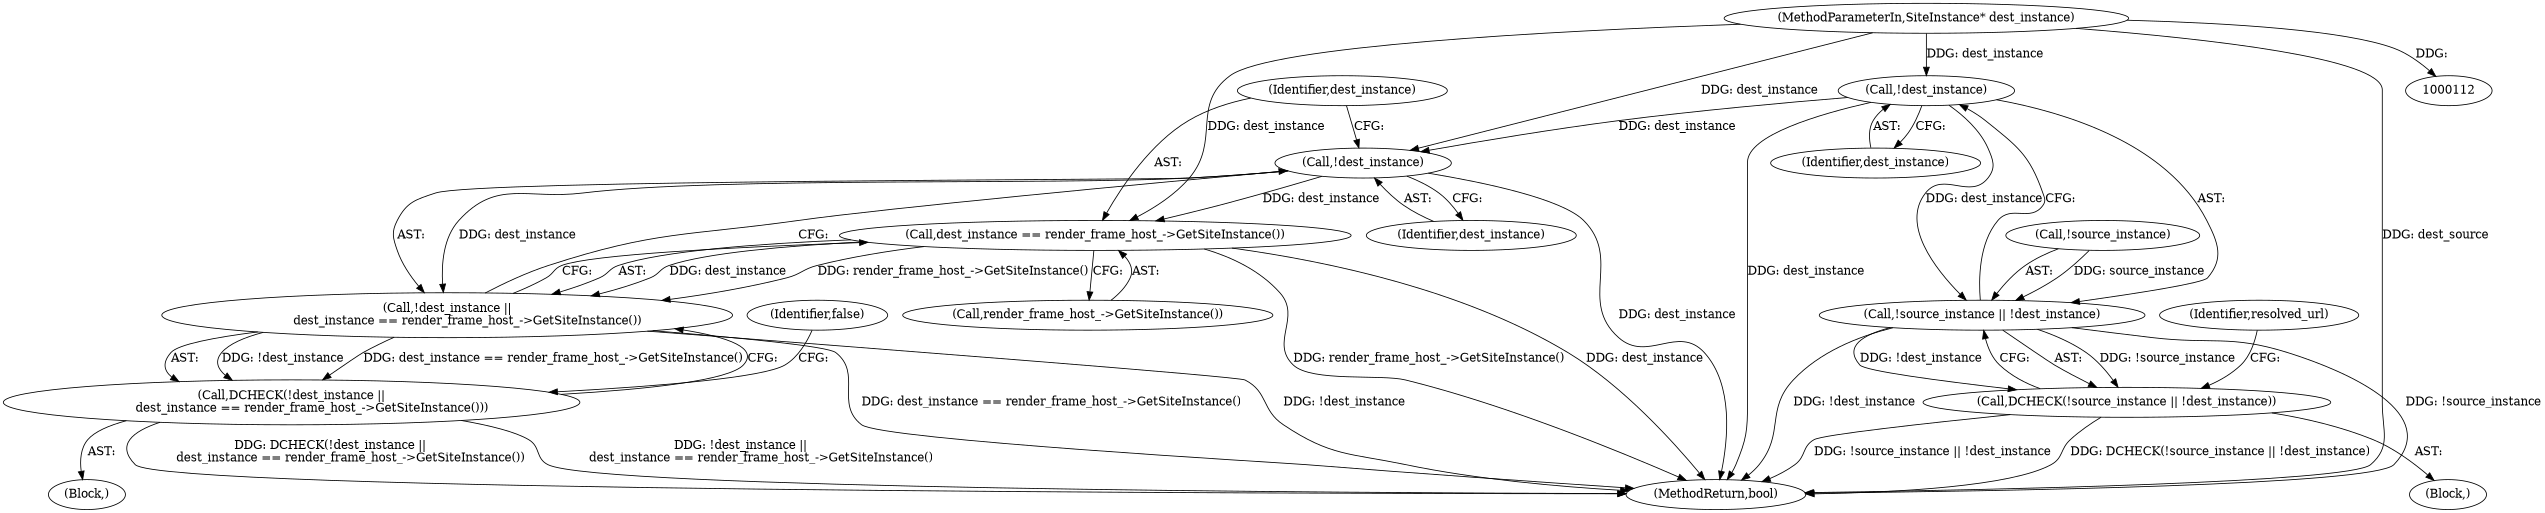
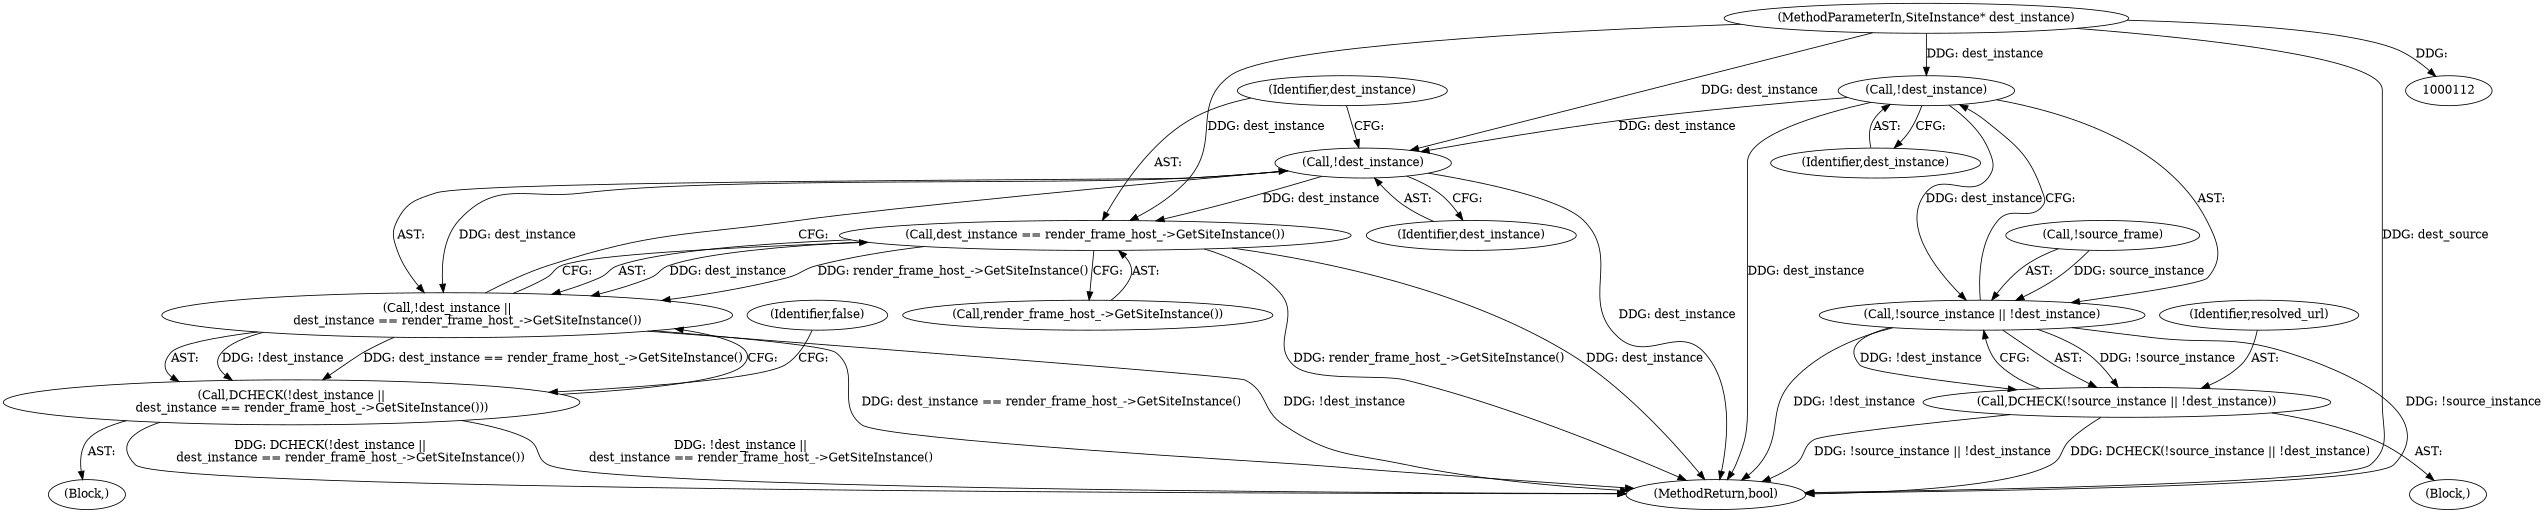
  digraph {
    n1 [label="(MethodParameterIn,SiteInstance* dest_instance)"]
    n2 [label="(Call,!dest_instance)"]
    n3 [label="(Call,!dest_instance)"]
    n4 [label="(Call,dest_instance == render_frame_host_->GetSiteInstance())"]
    n5 [label="(MethodReturn,bool)"]
    1000112
    n7 [label="(Call,!source_instance || !dest_instance)"]
    n8 [label="(Identifier,dest_instance)"]
    n9 [label="(Call,!dest_instance ||\n           dest_instance == render_frame_host_->GetSiteInstance())"]
    n10 [label="(Identifier,dest_instance)"]
    n11 [label="(Call,render_frame_host_->GetSiteInstance())"]
    n12 [label="(Call,DCHECK(!source_instance || !dest_instance))"]
    n13 [label="(Block,)"]
-   n14 [label="(Call,!source_instance)"]
+   n14 [label="(Call,!source_frame)"]
    n15 [label="(Call,DCHECK(!dest_instance ||\n           dest_instance == render_frame_host_->GetSiteInstance()))"]
    n16 [label="(Block,)"]
    n17 [label="(Identifier,resolved_url)"]
    n18 [label="(Identifier,false)"]
    n19 [label="(Identifier,dest_instance)"]
    n1 -> n2 [label="DDG: dest_instance"]
    n1 -> n3 [label="DDG: dest_instance"]
    n1 -> n4 [label="DDG: dest_instance"]
    n1 -> n5 [label="DDG: dest_source"]
    n1 -> 1000112 [label="DDG: "]
    n2 -> n3 [label="DDG: dest_instance"]
    n2 -> n5 [label="DDG: dest_instance"]
    n2 -> n7 [label="AST: "]
    n2 -> n7 [label="DDG: dest_instance"]
    n2 -> n8 [label="CFG: "]
    n3 -> n4 [label="DDG: dest_instance"]
    n3 -> n5 [label="DDG: dest_instance"]
    n3 -> n9 [label="AST: "]
    n3 -> n9 [label="DDG: dest_instance"]
    n3 -> n10 [label="CFG: "]
    n4 -> n5 [label="DDG: dest_instance"]
    n4 -> n5 [label="DDG: render_frame_host_->GetSiteInstance()"]
    n4 -> n9 [label="AST: "]
    n4 -> n9 [label="DDG: dest_instance"]
    n4 -> n9 [label="DDG: render_frame_host_->GetSiteInstance()"]
    n4 -> n11 [label="CFG: "]
    n7 -> n2 [label="CFG: "]
    n7 -> n5 [label="DDG: !source_instance"]
    n7 -> n5 [label="DDG: !dest_instance"]
    n7 -> n12 [label="AST: "]
    n7 -> n12 [label="DDG: !source_instance"]
    n7 -> n12 [label="DDG: !dest_instance"]
    n8 -> n2 [label="AST: "]
    n9 -> n3 [label="CFG: "]
    n9 -> n4 [label="CFG: "]
    n9 -> n5 [label="DDG: !dest_instance"]
    n9 -> n5 [label="DDG: dest_instance == render_frame_host_->GetSiteInstance()"]
    n9 -> n15 [label="AST: "]
    n9 -> n15 [label="DDG: !dest_instance"]
    n9 -> n15 [label="DDG: dest_instance == render_frame_host_->GetSiteInstance()"]
    n10 -> n3 [label="AST: "]
    n11 -> n4 [label="AST: "]
    n12 -> n5 [label="DDG: !source_instance || !dest_instance"]
    n12 -> n5 [label="DDG: DCHECK(!source_instance || !dest_instance)"]
    n12 -> n7 [label="CFG: "]
    n12 -> n13 [label="AST: "]
    n14 -> n7 [label="AST: "]
    n14 -> n7 [label="DDG: source_instance"]
    n15 -> n5 [label="DDG: !dest_instance ||\n           dest_instance == render_frame_host_->GetSiteInstance()"]
    n15 -> n5 [label="DDG: DCHECK(!dest_instance ||\n           dest_instance == render_frame_host_->GetSiteInstance())"]
    n15 -> n9 [label="CFG: "]
    n15 -> n16 [label="AST: "]
-   n17 -> n12 [label="CFG: "]
+   n17 -> n12 [label="AST: "]
    n18 -> n15 [label="CFG: "]
    n19 -> n3 [label="CFG: "]
    n19 -> n4 [label="AST: "]
  }
